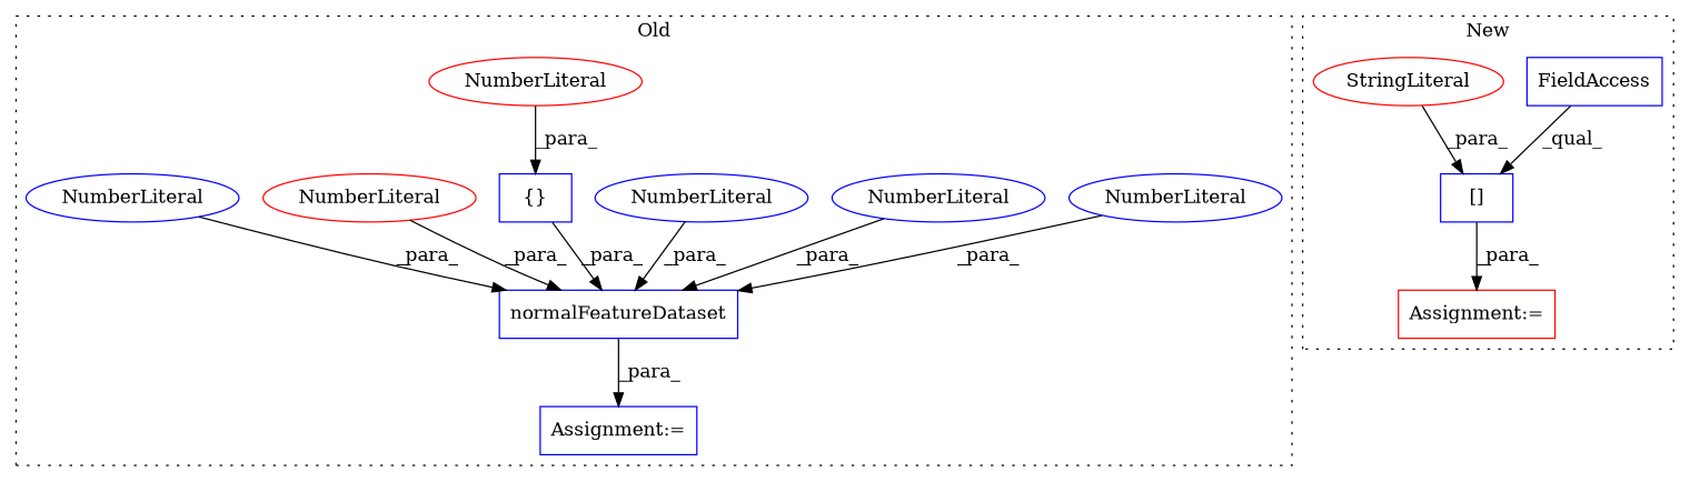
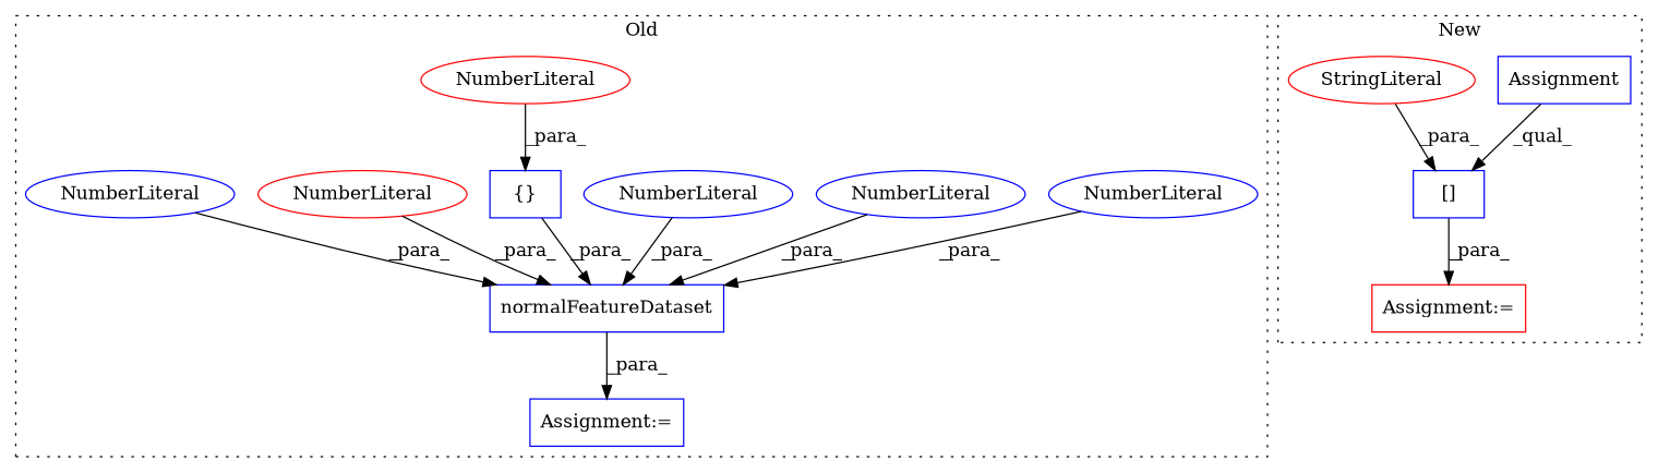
  digraph {
    node [a=34 l=1 shape=ellipse color=blue]
    n1 [a=32 l="21,1" label=normalFeatureDataset s="857,909" shape=box]
    n2 [label=NumberLiteral s=908]
    n3 [l=2 label=NumberLiteral s=878]
    n4 [label=NumberLiteral s=906]
    n5 [a=7 label="Assignment:=" s=856 shape=box]
    n6 [a=4 l="1,1" label="{}" s="897,899" shape=box]
    n7 [label=NumberLiteral s=898 color=red]
    n8 [label=NumberLiteral s=881 color=red]
    n9 [label=NumberLiteral s=883]
    n10 [a=2 l="9,1" label="[]" s="794,814" shape=box]
-   n11 [a=22 l=8 label=FieldAccess s=794 shape=box]
+   n11 [a=22 l=8 label=Assignment s=794 shape=box]
    n12 [a=7 label="Assignment:=" s=793 shape=box color=red]
    n13 [a=45 l=11 label=StringLiteral s=803 color=red]
    subgraph cluster_1 {
      label=Old
      style=dotted
      n1
      n2
      n3
      n4
      n5
      n6
      n7
      n8
      n9
    }
    subgraph cluster_2 {
      label=New
      style=dotted
      n10
      n11
      n12
      n13
    }
    n1 -> n5 [label=_para_]
    n2 -> n1 [label=_para_]
    n3 -> n1 [label=_para_]
    n4 -> n1 [label=_para_]
    n6 -> n1 [label=_para_]
    n7 -> n6 [label=_para_]
    n8 -> n1 [label=_para_]
    n9 -> n1 [label=_para_]
    n10 -> n12 [label=_para_]
    n11 -> n10 [label=_qual_]
    n13 -> n10 [label=_para_]
  }
